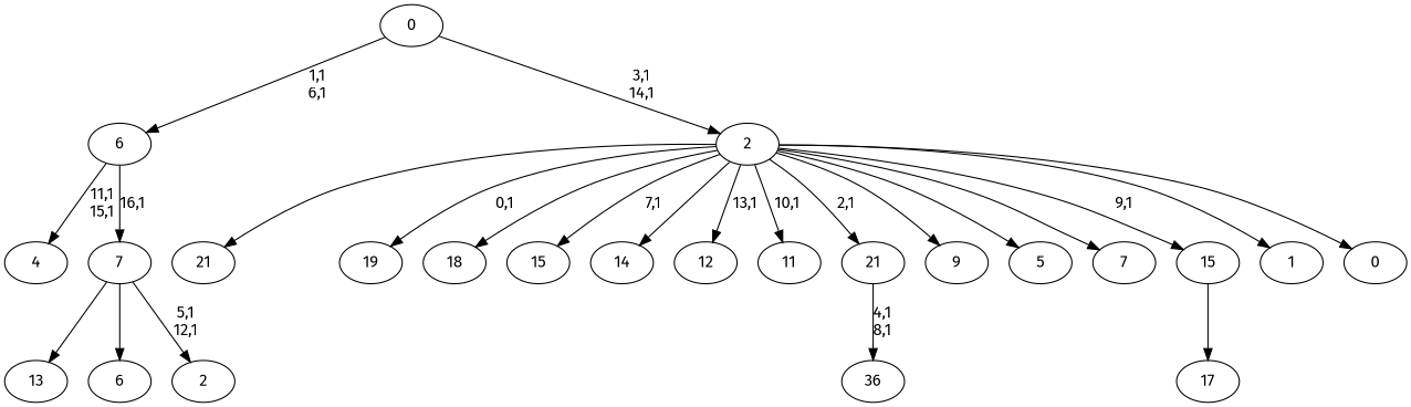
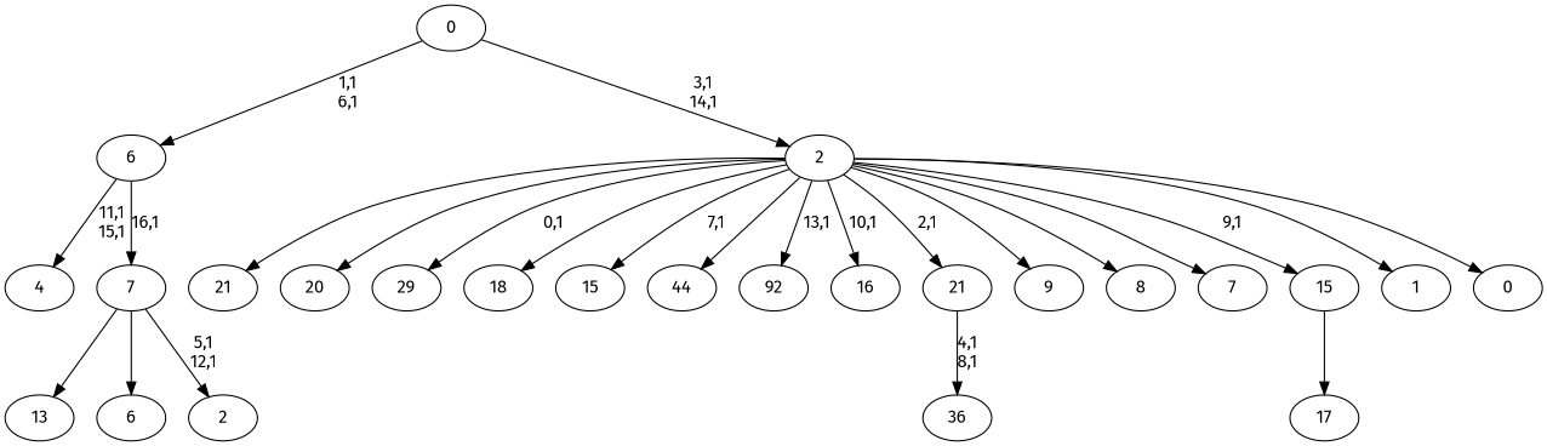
  digraph {
    fontname="Fira Sans"
    node [fontname="Fira Sans"]
    edge [fontname="Fira Sans"]
    n1 [label=21]
-   n3 [label=19]
+   n2 [label=20]
+   n3 [label=29]
    n4 [label=18]
    n5 [label=17]
    n6 [label=36]
    n7 [label=15]
-   n8 [label=14]
+   n8 [label=44]
    n9 [label=13]
-   n10 [label=12]
-   n11 [label=11]
+   n10 [label=92]
+   n11 [label=16]
    21
    n13 [label=9]
-   n14 [label=5]
+   n14 [label=8]
    n15 [label=7]
    n16 [label=6]
    15
    n18 [label=4]
    n19 [label=2]
    7
    6
    n22 [label=1]
    n23 [label=0]
    2
    0
    21 -> n6 [label="4,1\n8,1"]
    15 -> n5
    7 -> n9
    7 -> n16
    7 -> n19 [label="5,1\n12,1"]
    6 -> n18 [label="11,1\n15,1"]
    6 -> 7 [label="16,1"]
    2 -> n1
+   2 -> n2
    2 -> n3 [label="0,1"]
    2 -> n4
    2 -> n7 [label="7,1"]
    2 -> n8
    2 -> n10 [label="13,1"]
    2 -> n11 [label="10,1"]
    2 -> 21 [label="2,1"]
    2 -> n13
    2 -> n14
    2 -> n15
    2 -> 15 [label="9,1"]
    2 -> n22
    2 -> n23
    0 -> 6 [label="1,1\n6,1"]
    0 -> 2 [label="3,1\n14,1"]
  }
